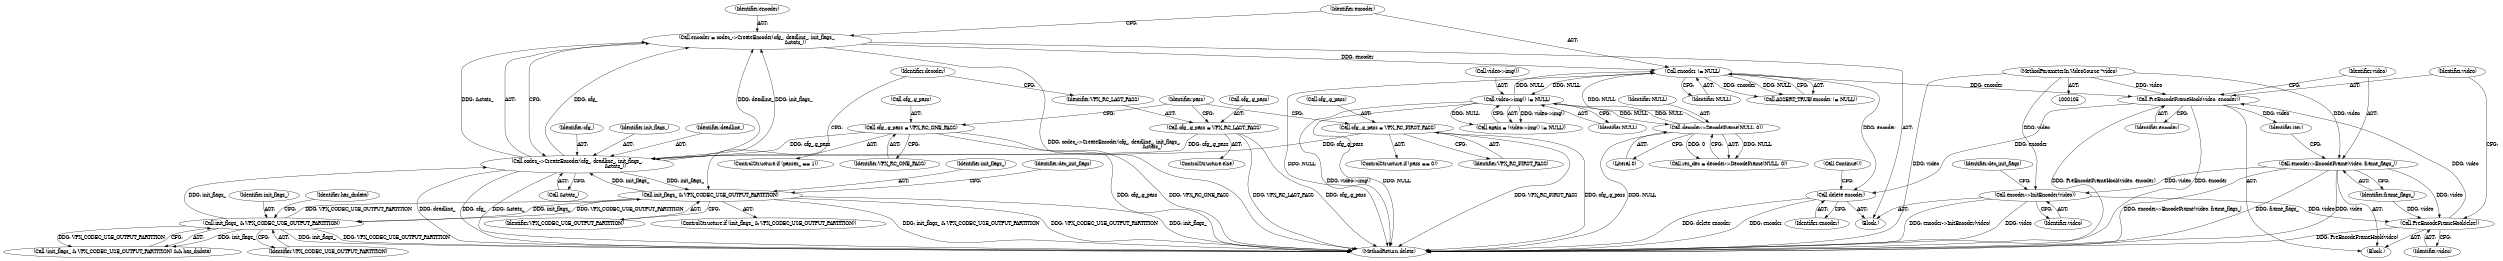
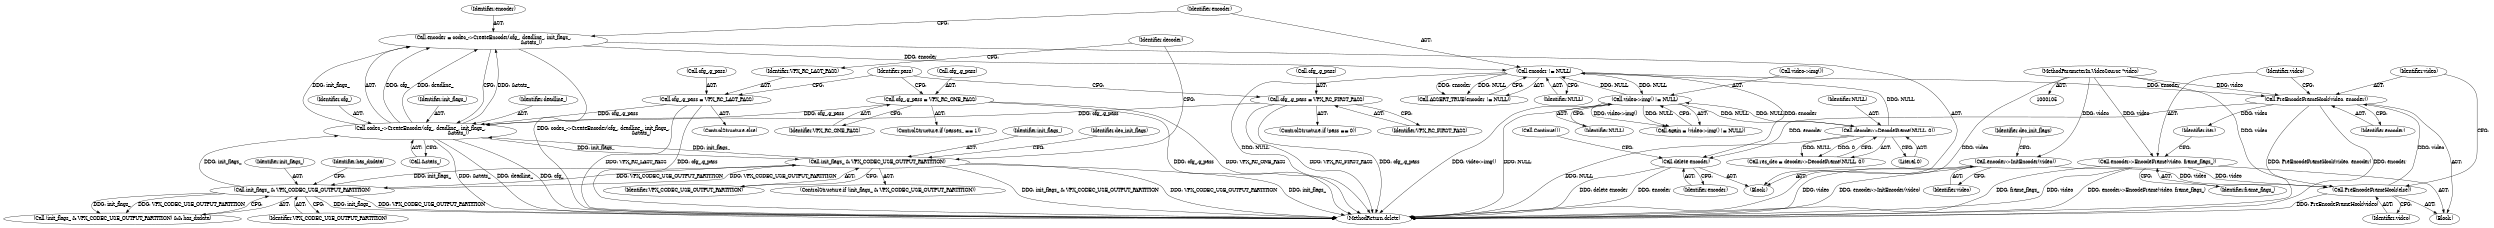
  digraph {
    n1 [label="(Call,delete encoder)"]
    n2 [label="(Identifier,encoder)"]
    n3 [label="(MethodReturn,delete)"]
    n4 [label="(Block,)"]
    n5 [label="(Call,encoder != NULL)"]
    n6 [label="(Call,video->img() != NULL)"]
    n7 [label="(Call,PreEncodeFrameHook(video, encoder))"]
    n8 [label="(Identifier,NULL)"]
    n9 [label="(Call,ASSERT_TRUE(encoder != NULL))"]
    n10 [label="(Call,decoder->DecodeFrame(NULL, 0))"]
    n11 [label="(Identifier,NULL)"]
    n12 [label="(Call,again = (video->img() != NULL))"]
    n13 [label="(Identifier,encoder)"]
    n14 [label="(Block,)"]
    n15 [label="(Identifier,iter)"]
    n16 [label="(Call,encoder = codec_->CreateEncoder(cfg_, deadline_, init_flags_,\n                                                    &stats_))"]
    n17 [label="(Call,codec_->CreateEncoder(cfg_, deadline_, init_flags_,\n                                                    &stats_))"]
    n18 [label="(Call,init_flags_ & VPX_CODEC_USE_OUTPUT_PARTITION)"]
    n19 [label="(Call,&stats_)"]
    n20 [label="(Call,init_flags_ & VPX_CODEC_USE_OUTPUT_PARTITION)"]
    n21 [label="(Identifier,VPX_CODEC_USE_OUTPUT_PARTITION)"]
    n22 [label="(ControlStructure,if (init_flags_ & VPX_CODEC_USE_OUTPUT_PARTITION))"]
    n23 [label="(Call,cfg_.g_pass = VPX_RC_ONE_PASS)"]
    n24 [label="(ControlStructure,if (passes_ == 1))"]
    n25 [label="(Identifier,VPX_RC_ONE_PASS)"]
    n26 [label="(Call,cfg_.g_pass = VPX_RC_FIRST_PASS)"]
    n27 [label="(Identifier,VPX_RC_FIRST_PASS)"]
    n28 [label="(ControlStructure,if (pass == 0))"]
    n29 [label="(Call,cfg_.g_pass = VPX_RC_LAST_PASS)"]
    n30 [label="(ControlStructure,else)"]
    n31 [label="(Identifier,VPX_RC_LAST_PASS)"]
    n32 [label="(Call,(init_flags_ & VPX_CODEC_USE_OUTPUT_PARTITION) && has_dxdata)"]
    n33 [label="(Identifier,VPX_CODEC_USE_OUTPUT_PARTITION)"]
    n34 [label="(Literal,0)"]
    n35 [label="(Call,res_dec = decoder->DecodeFrame(NULL, 0))"]
    n36 [label="(Call,encoder->EncodeFrame(video, frame_flags_))"]
    n37 [label="(Call,PreEncodeFrameHook(else))"]
    n38 [label="(Call,encoder->InitEncoder(video))"]
    n39 [label="(Identifier,frame_flags_)"]
    n40 [label="(Identifier,video)"]
    n41 [label="(Identifier,video)"]
    n42 [label="(MethodParameterIn,VideoSource *video)"]
    1000105
    n44 [label="(Call,Continue())"]
    n45 [label="(Identifier,NULL)"]
    n46 [label="(Call,cfg_.g_pass)"]
    n47 [label="(Identifier,init_flags_)"]
    n48 [label="(Identifier,has_dxdata)"]
    n49 [label="(Call,cfg_.g_pass)"]
    n50 [label="(Identifier,encoder)"]
    n51 [label="(Identifier,pass)"]
    n52 [label="(Identifier,init_flags_)"]
    n53 [label="(Identifier,dec_init_flags)"]
    n54 [label="(Call,cfg_.g_pass)"]
    n55 [label="(Identifier,cfg_)"]
    n56 [label="(Identifier,decoder)"]
    n57 [label="(Identifier,video)"]
    n58 [label="(Identifier,init_flags_)"]
    n59 [label="(Identifier,deadline_)"]
    n60 [label="(Identifier,video)"]
    n61 [label="(Identifier,dec_init_flags)"]
    n62 [label="(Call,video->img())"]
    n63 [label="(Identifier,encoder)"]
    n1 -> n2 [label="CFG: "]
    n1 -> n3 [label="DDG: delete encoder"]
    n1 -> n3 [label="DDG: encoder"]
    n1 -> n4 [label="AST: "]
    n2 -> n1 [label="AST: "]
    n5 -> n1 [label="DDG: encoder"]
    n5 -> n3 [label="DDG: NULL"]
    n5 -> n6 [label="DDG: NULL"]
    n5 -> n7 [label="DDG: encoder"]
    n5 -> n8 [label="CFG: "]
    n5 -> n9 [label="AST: "]
    n5 -> n9 [label="DDG: encoder"]
    n5 -> n9 [label="DDG: NULL"]
    n6 -> n3 [label="DDG: NULL"]
    n6 -> n3 [label="DDG: video->img()"]
    n6 -> n5 [label="DDG: NULL"]
    n6 -> n10 [label="DDG: NULL"]
    n6 -> n11 [label="CFG: "]
    n6 -> n12 [label="AST: "]
    n6 -> n12 [label="DDG: video->img()"]
    n6 -> n12 [label="DDG: NULL"]
    n7 -> n1 [label="DDG: encoder"]
    n7 -> n3 [label="DDG: PreEncodeFrameHook(video, encoder)"]
    n7 -> n3 [label="DDG: encoder"]
    n7 -> n13 [label="CFG: "]
    n7 -> n14 [label="AST: "]
    n7 -> n15 [label="DDG: video"]
    n8 -> n5 [label="AST: "]
    n9 -> n5 [label="CFG: "]
    n10 -> n3 [label="DDG: NULL"]
    n10 -> n5 [label="DDG: NULL"]
    n10 -> n6 [label="DDG: NULL"]
    n10 -> n34 [label="CFG: "]
    n10 -> n35 [label="AST: "]
    n10 -> n35 [label="DDG: NULL"]
    n10 -> n35 [label="DDG: 0"]
    n11 -> n6 [label="AST: "]
    n12 -> n6 [label="CFG: "]
    n13 -> n7 [label="AST: "]
    n15 -> n36 [label="CFG: "]
    n16 -> n3 [label="DDG: codec_->CreateEncoder(cfg_, deadline_, init_flags_,\n                                                    &stats_)"]
    n16 -> n4 [label="AST: "]
    n16 -> n5 [label="DDG: encoder"]
    n16 -> n17 [label="CFG: "]
    n17 -> n3 [label="DDG: &stats_"]
    n17 -> n3 [label="DDG: deadline_"]
    n17 -> n3 [label="DDG: cfg_"]
    n17 -> n16 [label="AST: "]
    n17 -> n16 [label="DDG: cfg_"]
    n17 -> n16 [label="DDG: deadline_"]
    n17 -> n16 [label="DDG: init_flags_"]
    n17 -> n16 [label="DDG: &stats_"]
    n17 -> n18 [label="DDG: init_flags_"]
    n17 -> n19 [label="CFG: "]
    n18 -> n3 [label="DDG: init_flags_ & VPX_CODEC_USE_OUTPUT_PARTITION"]
    n18 -> n3 [label="DDG: VPX_CODEC_USE_OUTPUT_PARTITION"]
    n18 -> n3 [label="DDG: init_flags_"]
    n18 -> n17 [label="DDG: init_flags_"]
    n18 -> n20 [label="DDG: init_flags_"]
    n18 -> n20 [label="DDG: VPX_CODEC_USE_OUTPUT_PARTITION"]
    n18 -> n21 [label="CFG: "]
    n18 -> n22 [label="AST: "]
    n19 -> n17 [label="AST: "]
    n20 -> n3 [label="DDG: init_flags_"]
    n20 -> n3 [label="DDG: VPX_CODEC_USE_OUTPUT_PARTITION"]
    n20 -> n17 [label="DDG: init_flags_"]
    n20 -> n18 [label="DDG: VPX_CODEC_USE_OUTPUT_PARTITION"]
    n20 -> n32 [label="AST: "]
    n20 -> n32 [label="DDG: init_flags_"]
    n20 -> n32 [label="DDG: VPX_CODEC_USE_OUTPUT_PARTITION"]
    n20 -> n33 [label="CFG: "]
    n21 -> n18 [label="AST: "]
    n23 -> n3 [label="DDG: cfg_.g_pass"]
    n23 -> n3 [label="DDG: VPX_RC_ONE_PASS"]
    n23 -> n17 [label="DDG: cfg_.g_pass"]
    n23 -> n24 [label="AST: "]
    n23 -> n25 [label="CFG: "]
    n25 -> n23 [label="AST: "]
    n26 -> n3 [label="DDG: VPX_RC_FIRST_PASS"]
    n26 -> n3 [label="DDG: cfg_.g_pass"]
    n26 -> n17 [label="DDG: cfg_.g_pass"]
    n26 -> n27 [label="CFG: "]
    n26 -> n28 [label="AST: "]
    n27 -> n26 [label="AST: "]
    n29 -> n3 [label="DDG: VPX_RC_LAST_PASS"]
    n29 -> n3 [label="DDG: cfg_.g_pass"]
    n29 -> n17 [label="DDG: cfg_.g_pass"]
    n29 -> n30 [label="AST: "]
    n31 -> n29 [label="AST: "]
    n32 -> n20 [label="CFG: "]
    n33 -> n20 [label="AST: "]
    n34 -> n10 [label="AST: "]
    n35 -> n10 [label="CFG: "]
    n36 -> n3 [label="DDG: encoder->EncodeFrame(video, frame_flags_)"]
    n36 -> n3 [label="DDG: frame_flags_"]
    n36 -> n3 [label="DDG: video"]
    n36 -> n14 [label="AST: "]
    n36 -> n37 [label="DDG: video"]
-   n36 -> n38 [label="DDG: video"]
    n36 -> n39 [label="CFG: "]
    n37 -> n3 [label="DDG: PreEncodeFrameHook(video)"]
    n37 -> n7 [label="DDG: video"]
    n37 -> n14 [label="AST: "]
    n37 -> n40 [label="CFG: "]
    n38 -> n3 [label="DDG: video"]
    n38 -> n3 [label="DDG: encoder->InitEncoder(video)"]
    n38 -> n4 [label="AST: "]
    n38 -> n37 [label="DDG: video"]
    n38 -> n41 [label="CFG: "]
    n39 -> n36 [label="AST: "]
    n40 -> n37 [label="AST: "]
    n41 -> n38 [label="AST: "]
    n42 -> n3 [label="DDG: video"]
    n42 -> n7 [label="DDG: video"]
    n42 -> n36 [label="DDG: video"]
-   n39 -> n37 [label="DDG: video"]
+   n42 -> n37 [label="DDG: video"]
    n42 -> n38 [label="DDG: video"]
    n42 -> 1000105 [label="AST: "]
    n44 -> n1 [label="CFG: "]
    n45 -> n10 [label="AST: "]
    n46 -> n23 [label="AST: "]
    n47 -> n18 [label="AST: "]
    n48 -> n20 [label="CFG: "]
    n49 -> n29 [label="AST: "]
    n50 -> n16 [label="AST: "]
    n51 -> n23 [label="CFG: "]
    n51 -> n26 [label="CFG: "]
    n51 -> n29 [label="CFG: "]
    n52 -> n20 [label="AST: "]
    n53 -> n18 [label="CFG: "]
    n54 -> n26 [label="AST: "]
    n55 -> n17 [label="AST: "]
    n56 -> n18 [label="CFG: "]
    n56 -> n31 [label="CFG: "]
    n57 -> n7 [label="AST: "]
    n57 -> n37 [label="CFG: "]
    n58 -> n17 [label="AST: "]
    n59 -> n17 [label="AST: "]
    n60 -> n7 [label="CFG: "]
    n60 -> n36 [label="AST: "]
    n61 -> n38 [label="CFG: "]
    n62 -> n6 [label="AST: "]
    n63 -> n5 [label="AST: "]
    n63 -> n16 [label="CFG: "]
  }
